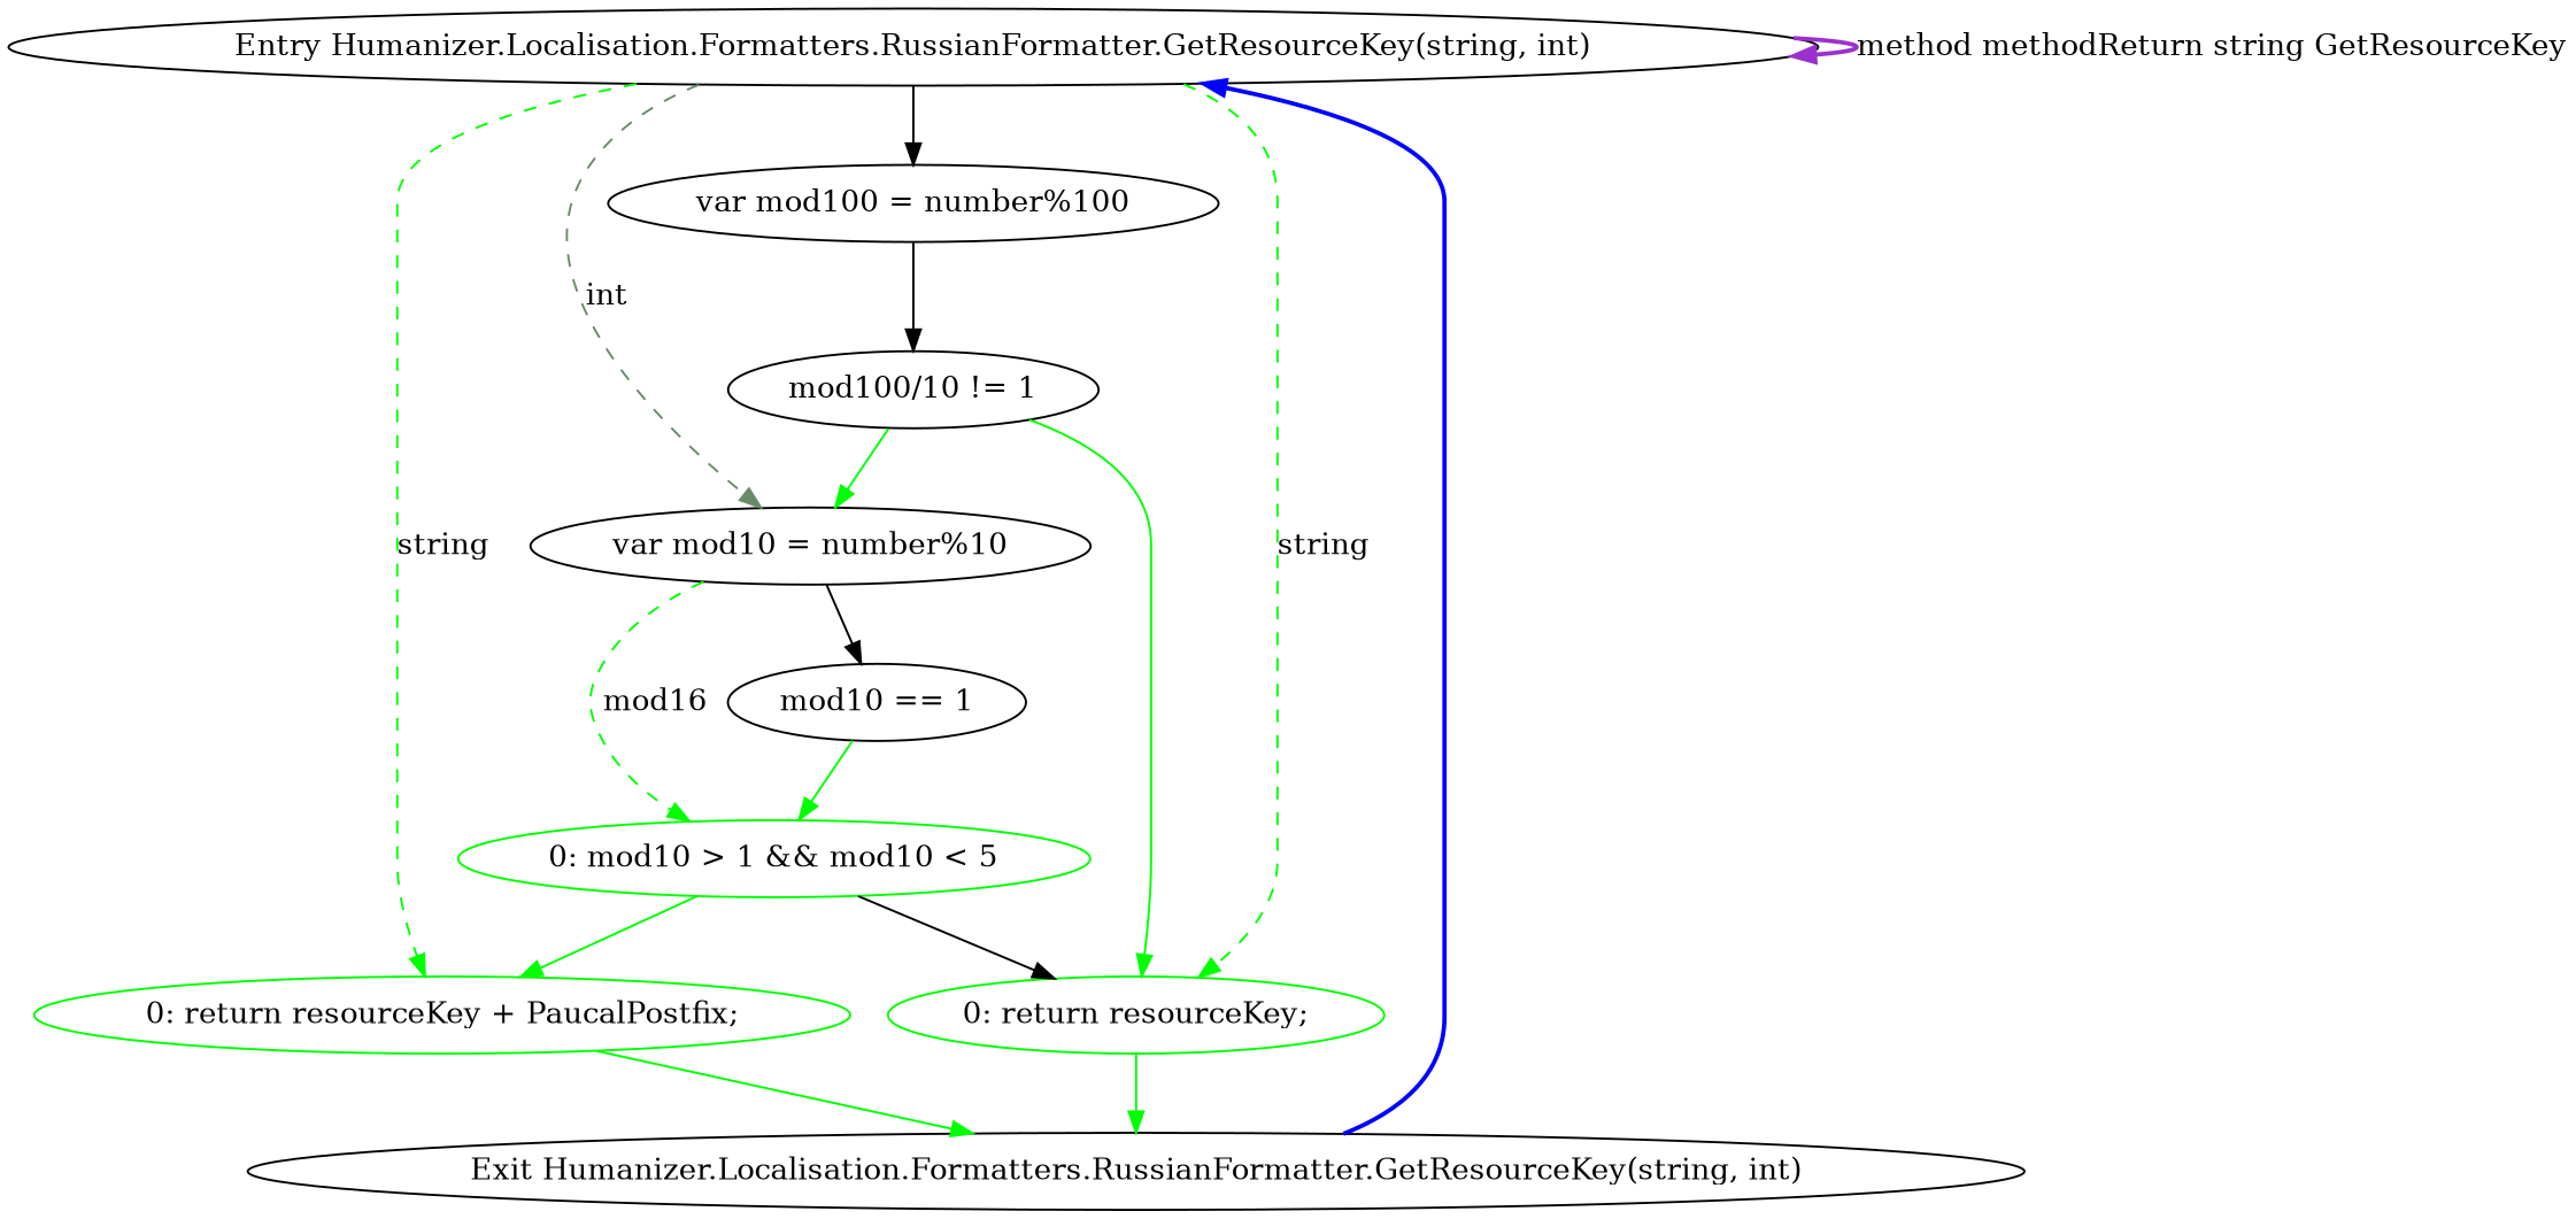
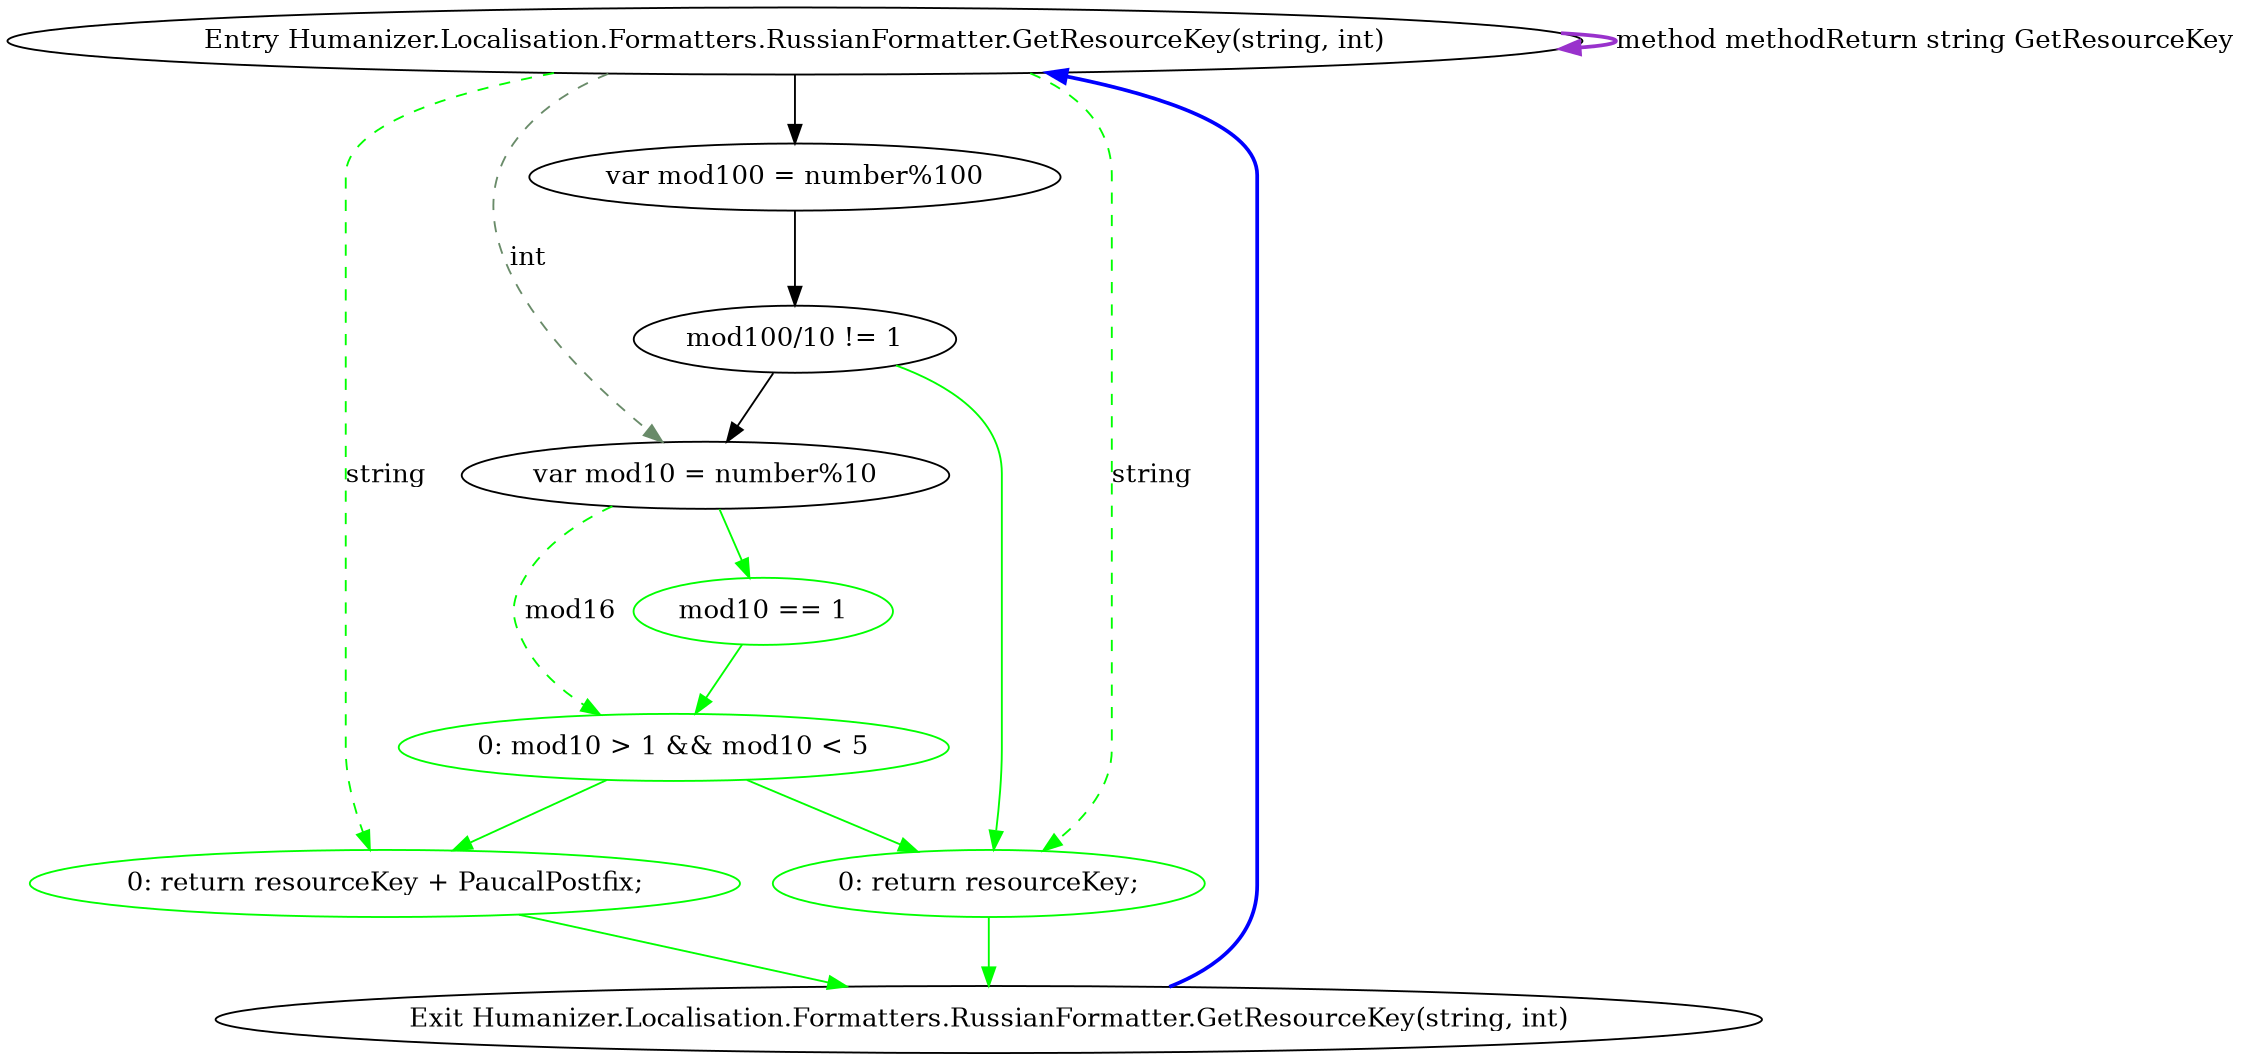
  digraph {
    node [cluster="Humanizer.Localisation.Formatters.RussianFormatter.GetResourceKey(string, int)" file="Sequence.cs" span="7-7"]
    edge [color=green style=solid]
    n1 [label="Entry Humanizer.Localisation.Formatters.RussianFormatter.GetResourceKey(string, int)"]
    n2 [color=green community=0 label="0: return resourceKey + PaucalPostfix;" span="18-18"]
    n3 [color=green community=0 label="0: return resourceKey;" span="21-21"]
    n4 [label="var mod10 = number%10" span="12-12"]
    n5 [label="var mod100 = number%100" span="9-9"]
    n6 [label="Exit Humanizer.Localisation.Formatters.RussianFormatter.GetResourceKey(string, int)"]
-   n7 [label="mod10 == 1" span="14-14"]
+   n7 [label="mod10 == 1" span="14-14" color=green]
    n8 [color=green community=0 label="0: mod10 > 1 && mod10 < 5" span="17-17"]
    n9 [label="mod100/10 != 1" span="10-10"]
    n1 -> n1 [color=darkorchid label="method methodReturn string GetResourceKey" style=bold]
    n1 -> n2 [label=string style=dashed]
    n1 -> n3 [label=string style=dashed]
    n1 -> n4 [color=darkseagreen4 label=int style=dashed]
    n1 -> n5 [color=""]
    n2 -> n6
    n3 -> n6
-   n4 -> n7 [color=""]
+   n4 -> n7
    n4 -> n8 [label=mod16 style=dashed]
    n5 -> n9 [color=""]
    n6 -> n1 [color=blue style=bold]
    n7 -> n8
    n8 -> n2
-   n8 -> n3 [color=black]
+   n8 -> n3
    n9 -> n3
-   n9 -> n4
+   n9 -> n4 [color=""]
  }
